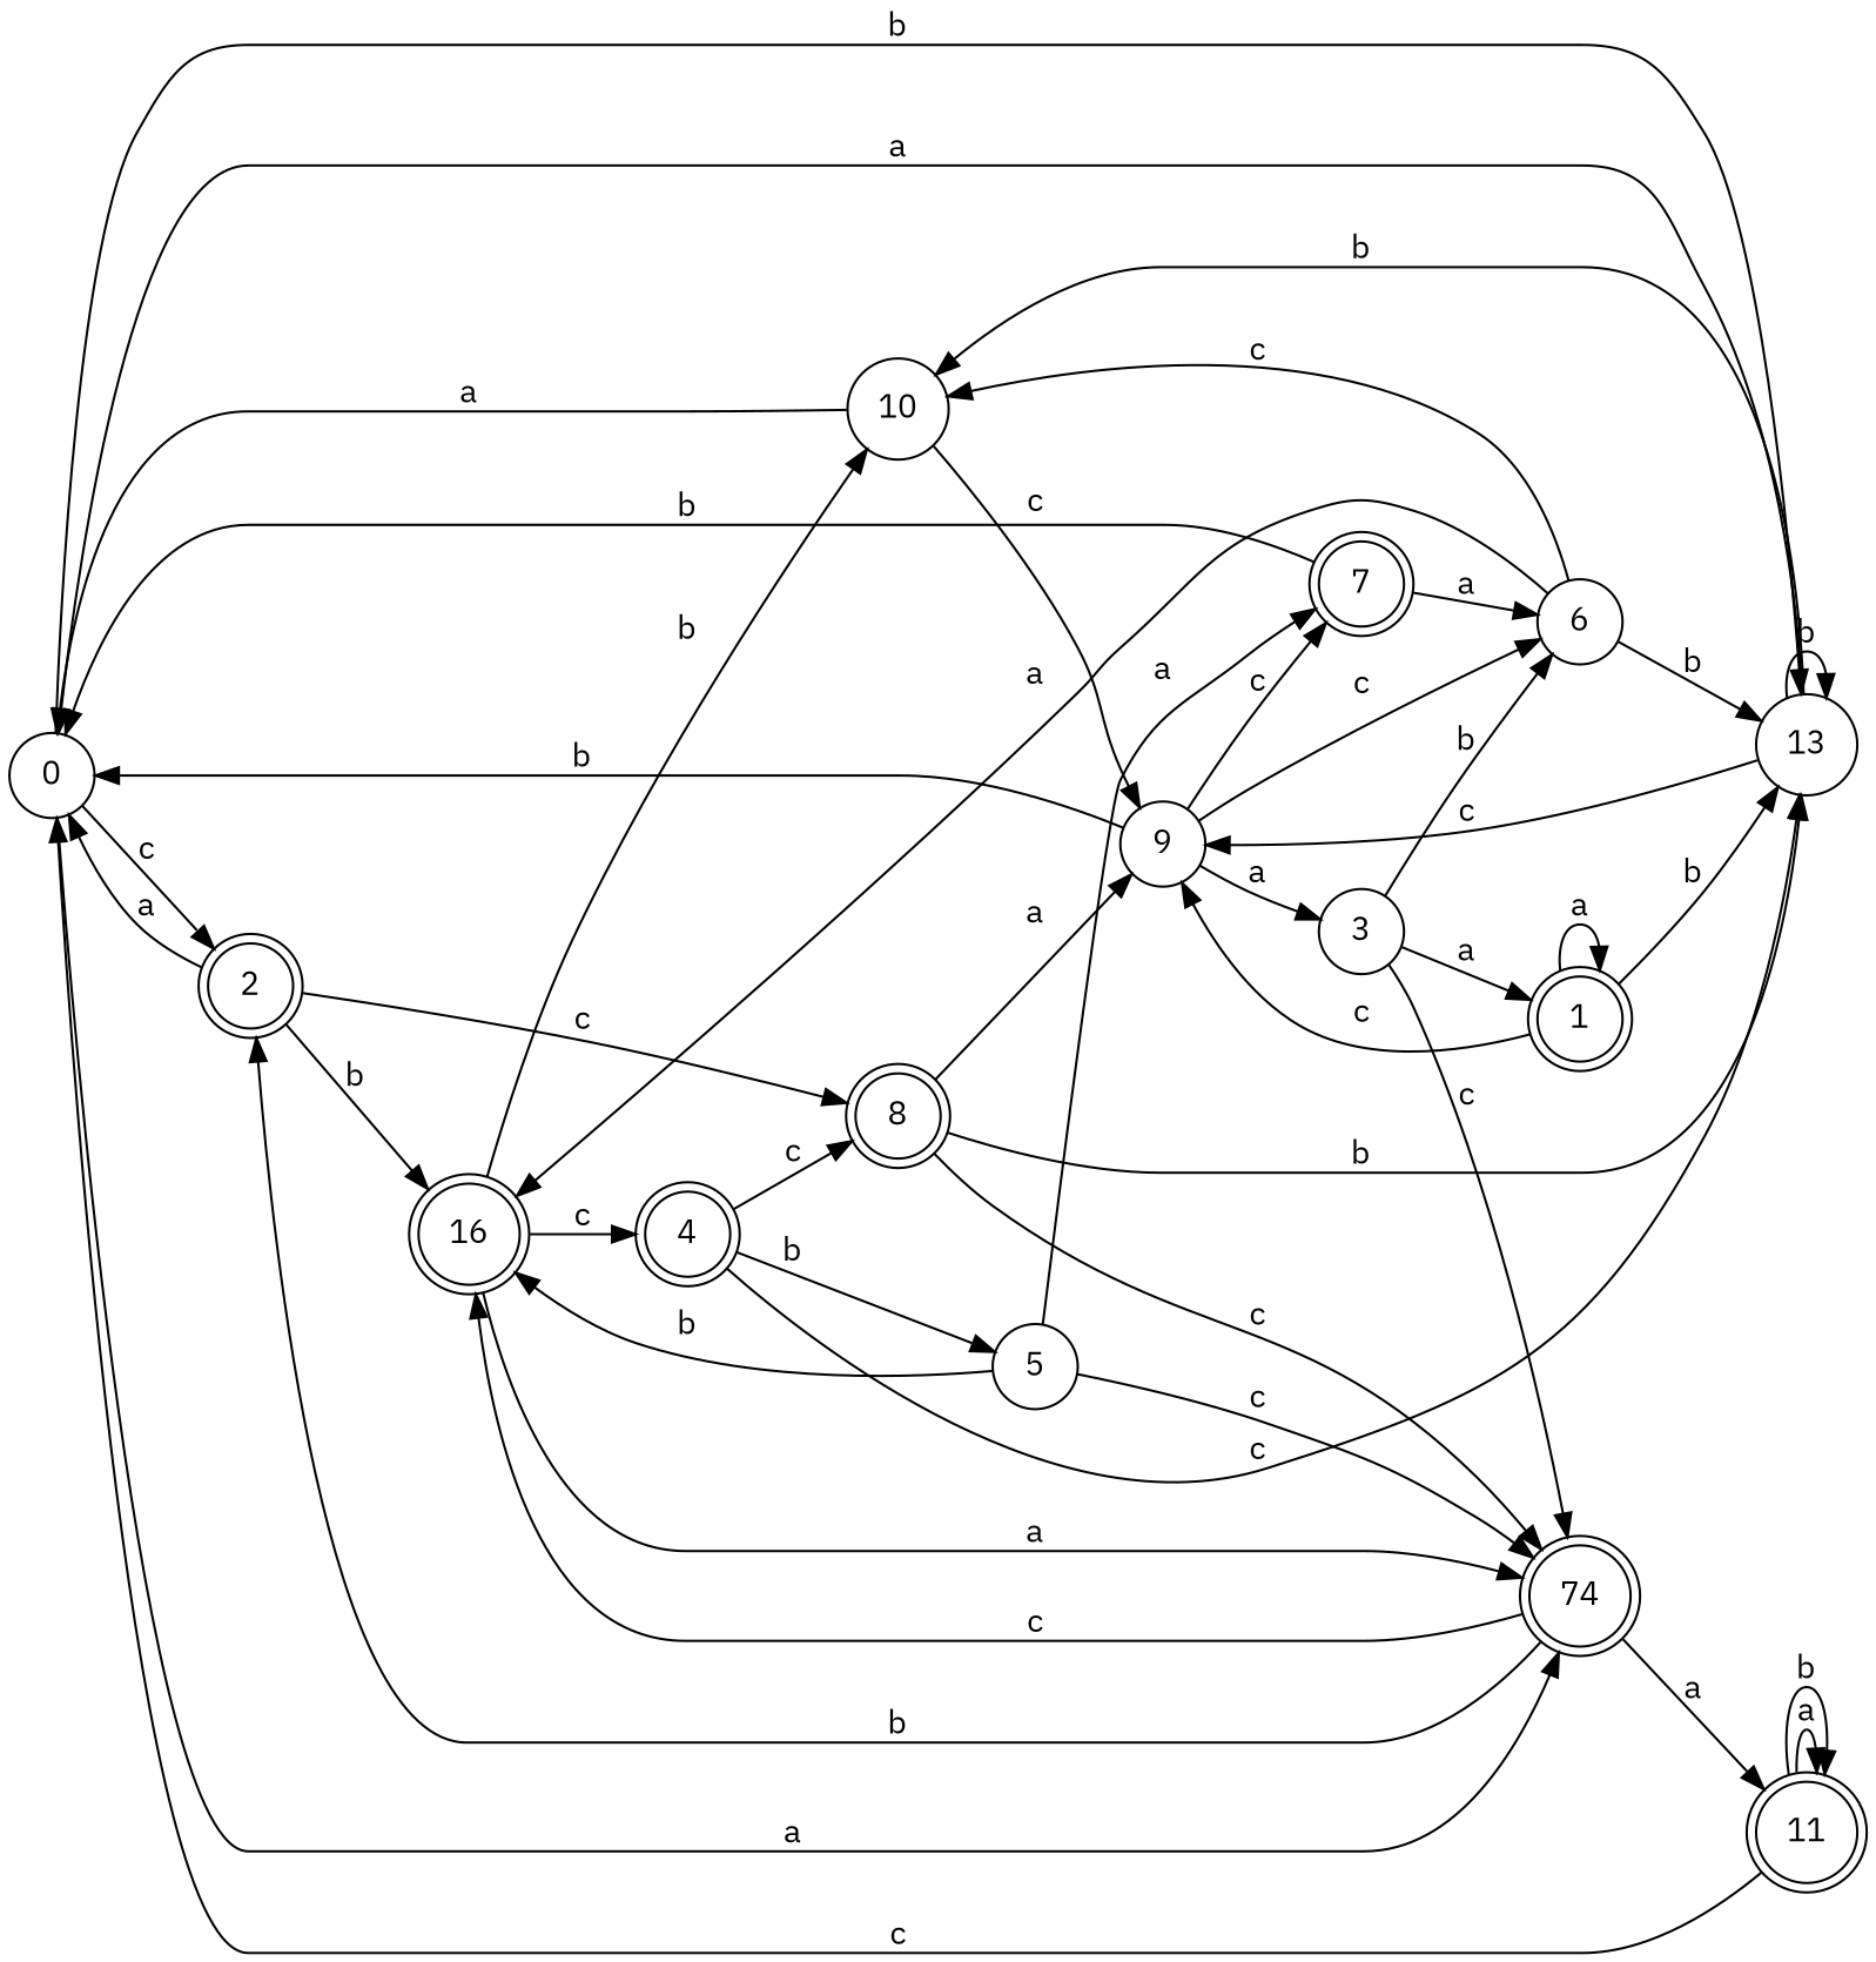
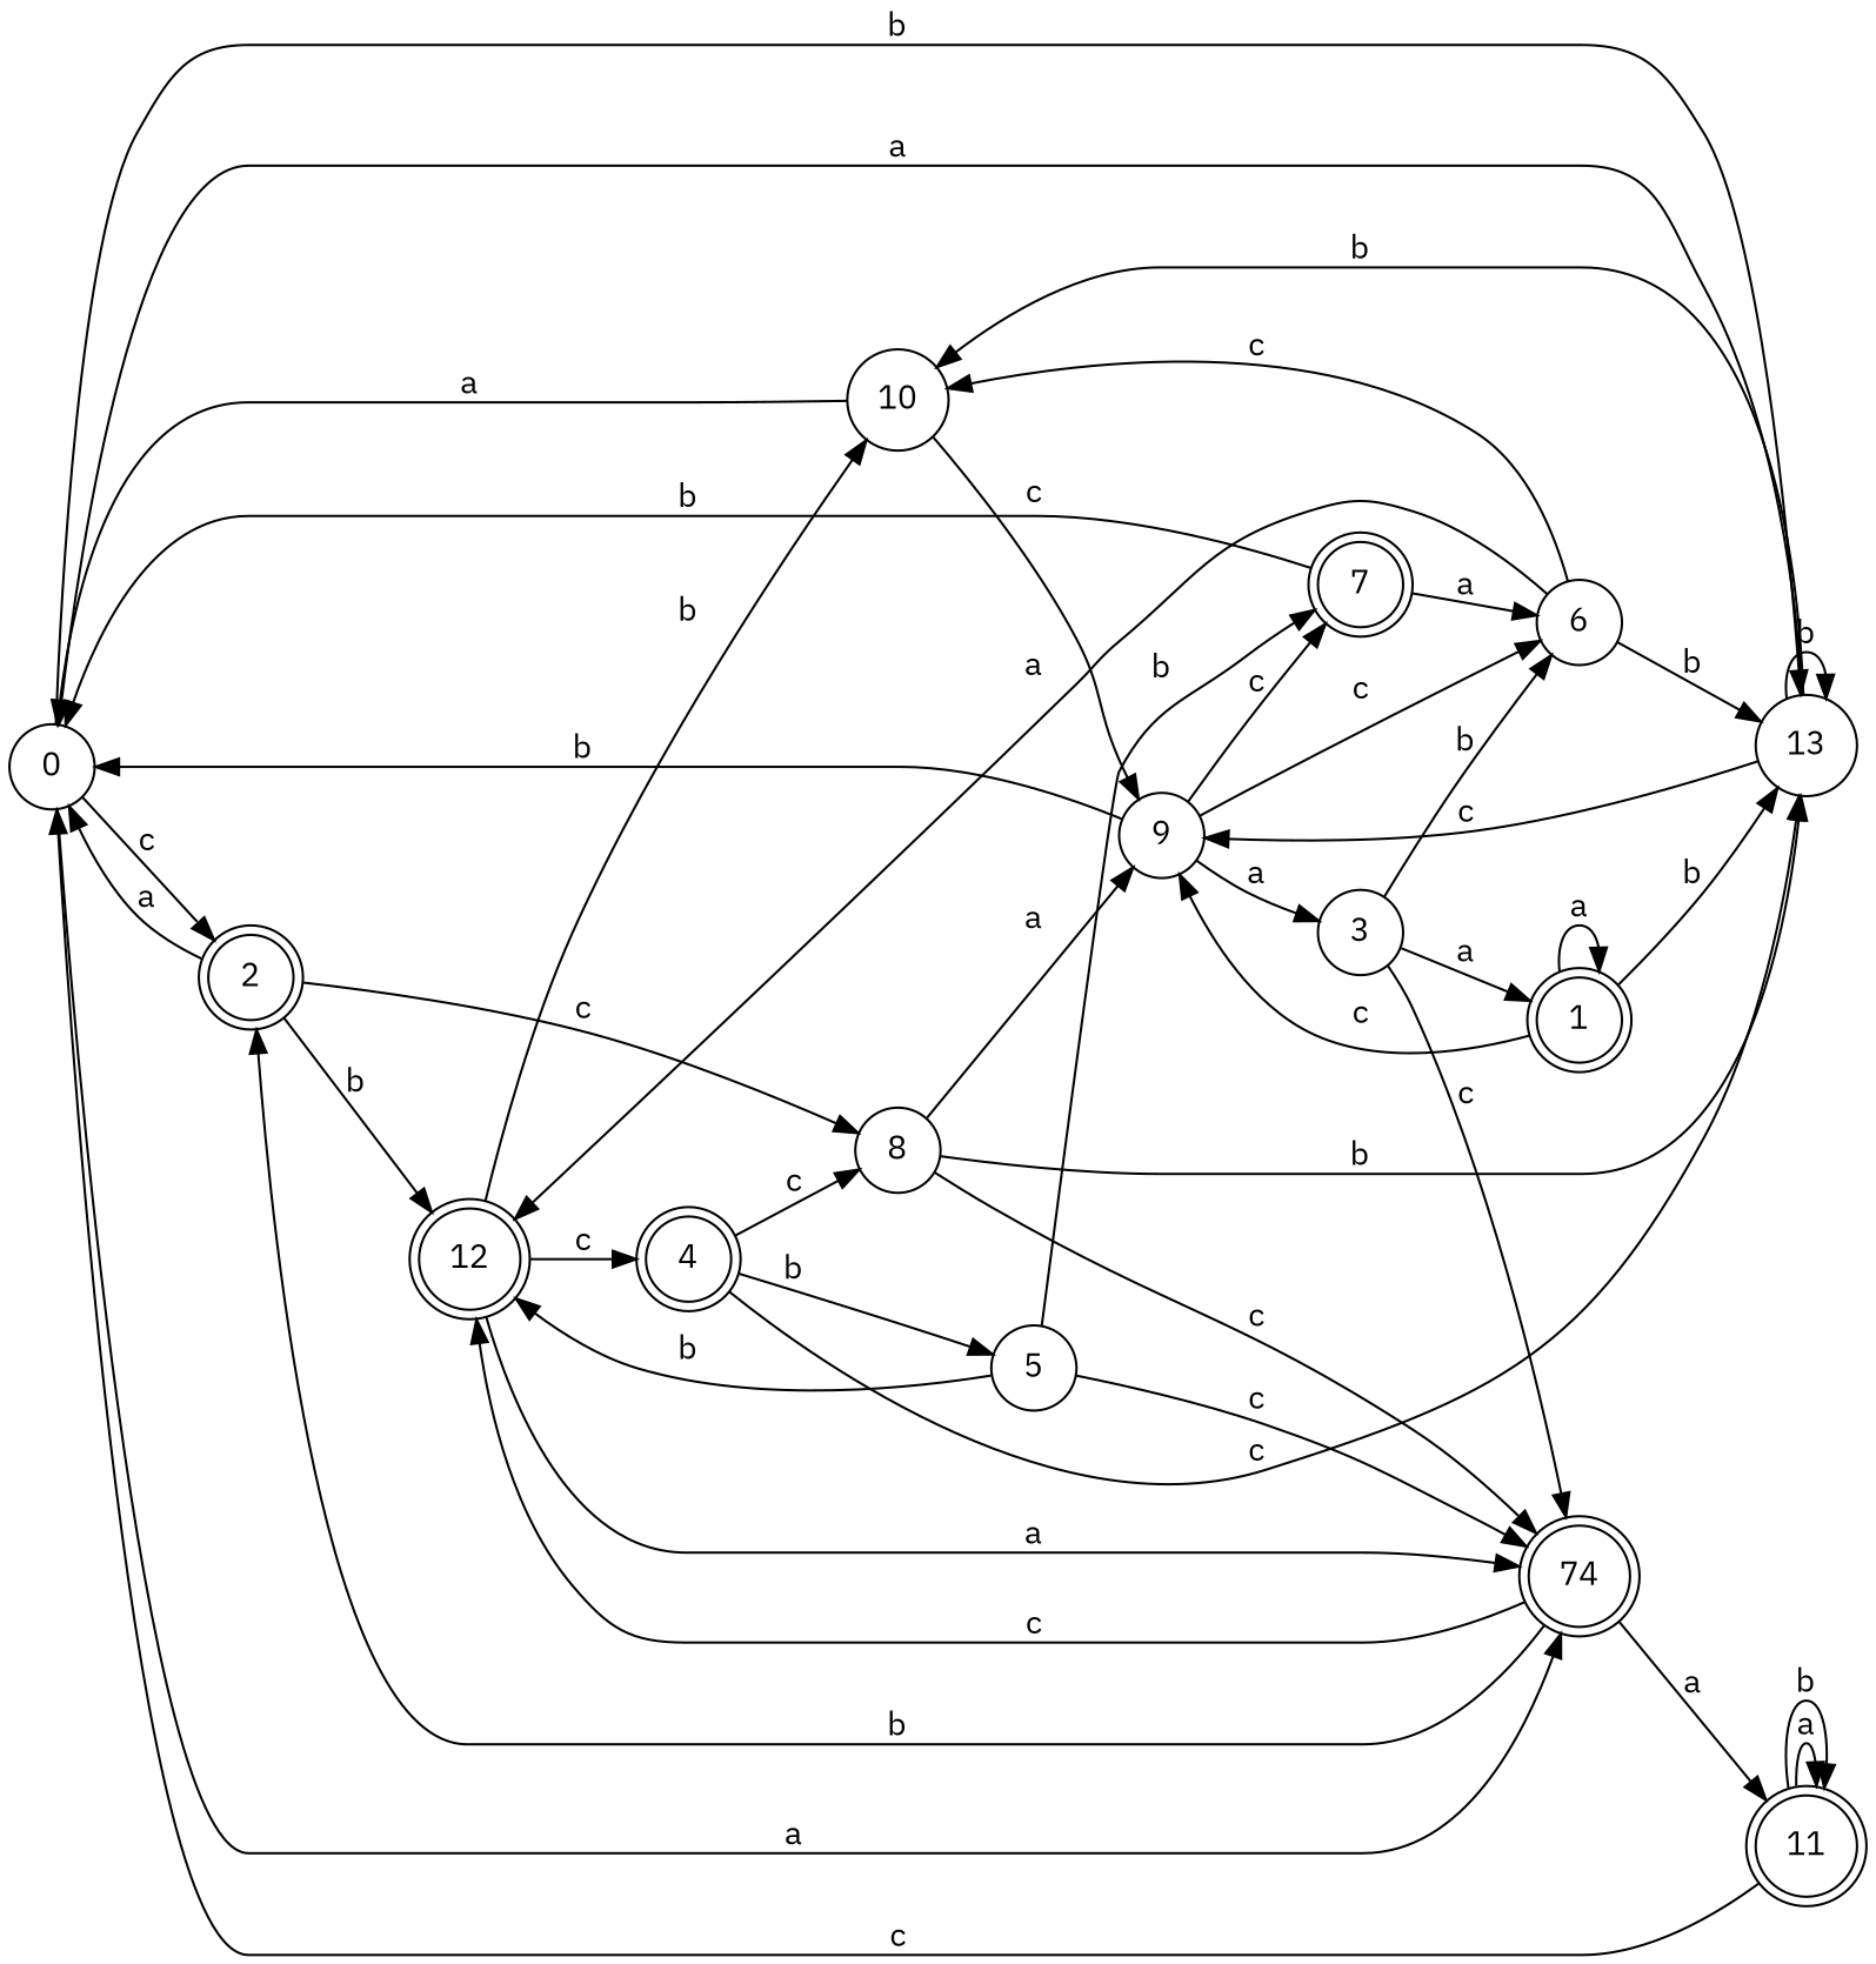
  digraph {
    fontname="IBM Plex Sans"
    rankdir=LR
    node [color=black fillcolor=white fontname="IBM Plex Sans" shape=circle style=filled]
    edge [fontname="IBM Plex Sans"]
    n1 [label=0]
    n2 [label=2 shape=doublecircle style="rounded,filled"]
    n3 [label=13]
    n4 [label=74 shape=doublecircle style="rounded,filled"]
-   n5 [label=8 shape=doublecircle]
-   n6 [label=16 shape=doublecircle style="rounded,filled"]
+   n5 [label=8]
+   n6 [label=12 shape=doublecircle style="rounded,filled"]
    n7 [label=9]
    n8 [label=10]
    n9 [label=11 shape=doublecircle]
    n10 [label=1 shape=doublecircle style="rounded,filled"]
    n11 [label=3]
    n12 [label=6]
    n13 [label=7 shape=doublecircle style="rounded,filled"]
    n14 [label=4 shape=doublecircle style="rounded,filled"]
    n15 [label=5]
    n1 -> n2 [label=c]
    n1 -> n3 [label=b]
    n1 -> n4 [label=a]
    n2 -> n1 [label=a]
    n2 -> n5 [label=c]
    n2 -> n6 [label=b]
    n3 -> n1 [label=a]
    n3 -> n3 [label=b]
    n3 -> n7 [label=c]
    n3 -> n8 [label=b]
    n4 -> n2 [label=b]
    n4 -> n6 [label=c]
    n4 -> n9 [label=a]
    n5 -> n3 [label=b]
    n5 -> n4 [label=c]
    n5 -> n7 [label=a]
    n6 -> n4 [label=a]
    n6 -> n8 [label=b]
    n6 -> n14 [label=c]
    n7 -> n1 [label=b]
    n7 -> n11 [label=a]
    n7 -> n12 [label=c]
    n7 -> n13 [label=c]
    n8 -> n1 [label=a]
    n8 -> n7 [label=c]
    n9 -> n1 [label=c]
    n9 -> n9 [label=a]
    n9 -> n9 [label=b]
    n10 -> n3 [label=b]
    n10 -> n7 [label=c]
    n10 -> n10 [label=a]
    n11 -> n4 [label=c]
    n11 -> n10 [label=a]
    n11 -> n12 [label=b]
    n12 -> n3 [label=b]
    n12 -> n6 [label=a]
    n12 -> n8 [label=c]
    n13 -> n1 [label=b]
    n13 -> n12 [label=a]
    n14 -> n3 [label=c]
    n14 -> n5 [label=c]
    n14 -> n15 [label=b]
    n15 -> n4 [label=c]
    n15 -> n6 [label=b]
-   n15 -> n13 [label=a]
+   n15 -> n13 [label=b]
  }
